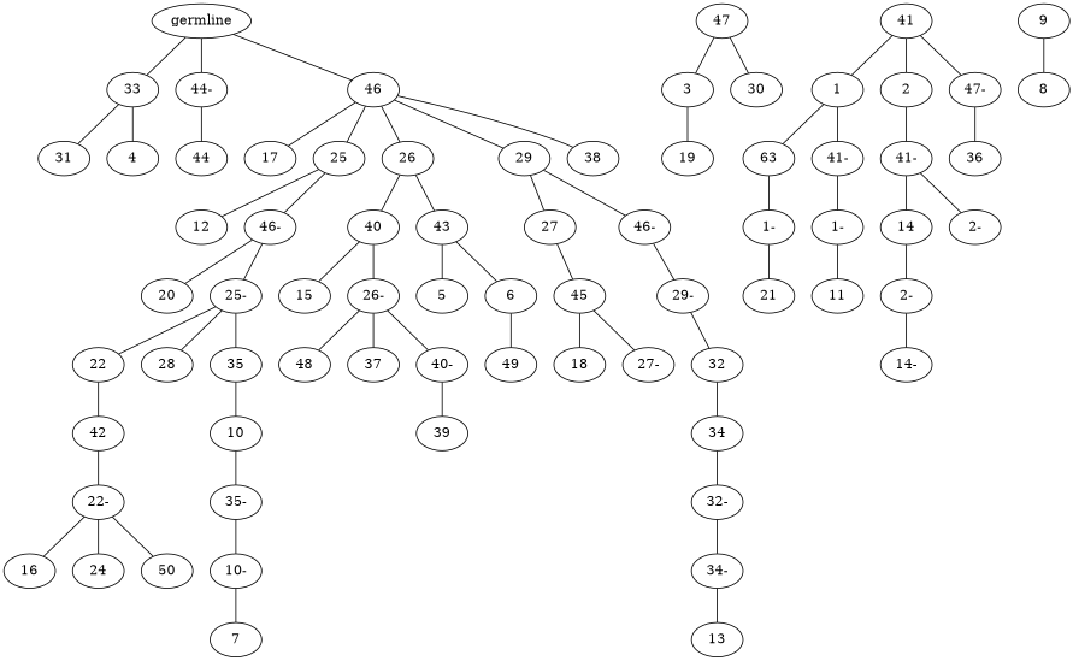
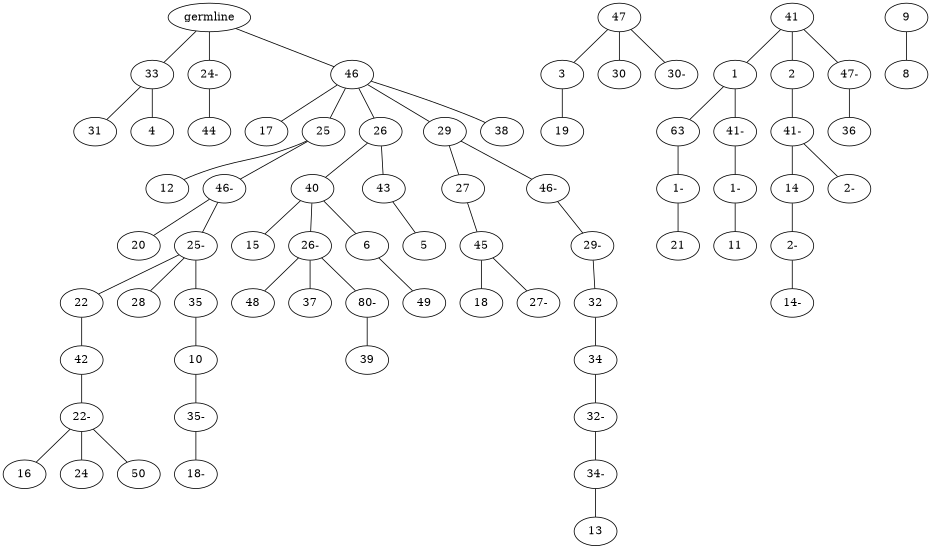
  graph {
    n1 [label=germline]
    n2 [label=33]
-   n3 [label="44-"]
+   n3 [label="24-"]
    n4 [label=46]
    n5 [label=31]
    n6 [label=4]
    n7 [label=44]
    n8 [label=17]
    n9 [label=25]
    n10 [label=26]
    n11 [label=29]
    n12 [label=38]
    n13 [label=47]
    n14 [label=3]
    n15 [label=30]
+   n16 [label="30-"]
    n17 [label=19]
    n18 [label=41]
    n19 [label=1]
    n20 [label=2]
    n21 [label="47-"]
    n22 [label=63]
    n23 [label="41-"]
    n24 [label="41-"]
    n25 [label=36]
    n26 [label="1-"]
    n27 [label="1-"]
    n28 [label=21]
    n29 [label=11]
    n30 [label=14]
    n31 [label="2-"]
    n32 [label="2-"]
    n33 [label="14-"]
    n34 [label=12]
    n35 [label="46-"]
    n36 [label=40]
    n37 [label=43]
    n38 [label=27]
    n39 [label="46-"]
    n40 [label=20]
    n41 [label="25-"]
    n42 [label=22]
    n43 [label=28]
    n44 [label=35]
    n45 [label=42]
    n46 [label=10]
    n47 [label="22-"]
    n48 [label=16]
    n49 [label=24]
    n50 [label=50]
    n51 [label="35-"]
-   n52 [label="10-"]
-   n53 [label=7]
+   n52 [label="18-"]
    n54 [label=15]
    n55 [label="26-"]
    n56 [label=5]
    n57 [label=6]
    n58 [label=9]
    n59 [label=8]
    n60 [label=48]
    n61 [label=37]
-   n62 [label="40-"]
+   n62 [label="80-"]
    n63 [label=39]
    n64 [label=49]
    n65 [label=45]
    n66 [label="29-"]
    n67 [label=18]
    n68 [label="27-"]
    n69 [label=32]
    n70 [label=34]
    n71 [label="32-"]
    n72 [label="34-"]
    n73 [label=13]
    n1 -- n2
    n1 -- n3
    n1 -- n4
    n2 -- n5
    n2 -- n6
    n3 -- n7
    n4 -- n8
    n4 -- n9
    n4 -- n10
    n4 -- n11
    n4 -- n12
    n9 -- n34
    n9 -- n35
    n10 -- n36
    n10 -- n37
    n11 -- n38
    n11 -- n39
    n13 -- n14
    n13 -- n15
+   n13 -- n16
    n14 -- n17
    n18 -- n19
    n18 -- n20
    n18 -- n21
    n19 -- n22
    n19 -- n23
    n20 -- n24
    n21 -- n25
    n22 -- n26
    n23 -- n27
    n24 -- n30
    n24 -- n31
    n26 -- n28
    n27 -- n29
    n30 -- n32
    n32 -- n33
    n35 -- n40
    n35 -- n41
    n36 -- n54
    n36 -- n55
    n37 -- n56
-   n37 -- n57
+   n36 -- n57
    n38 -- n65
    n39 -- n66
    n41 -- n42
    n41 -- n43
    n41 -- n44
    n42 -- n45
    n44 -- n46
    n45 -- n47
    n46 -- n51
    n47 -- n48
    n47 -- n49
    n47 -- n50
    n51 -- n52
-   n52 -- n53
    n55 -- n60
    n55 -- n61
    n55 -- n62
    n57 -- n64
    n58 -- n59
    n62 -- n63
    n65 -- n67
    n65 -- n68
    n66 -- n69
    n69 -- n70
    n70 -- n71
    n71 -- n72
    n72 -- n73
  }
